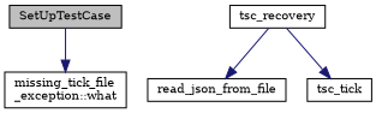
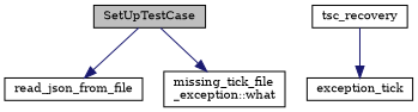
  digraph {
    fontname="DejaVu Serif"
    rankdir=TB
    node [color=black fillcolor=white fontname="DejaVu Serif" fontsize=10 shape=record style=filled]
    edge [color=midnightblue fontname="DejaVu Serif" fontsize=10 labelfontname=Helvetica labelfontsize=10 style=solid]
    n1 [fillcolor=grey75 fontcolor=black height=0.2 label=SetUpTestCase width=0.4]
    n2 [height=0.2 label=read_json_from_file width=0.4]
    n3 [height=0.2 label="missing_tick_file\l_exception::what" width=0.4]
    n4 [height=0.2 label=tsc_recovery width=0.4]
-   n5 [height=0.2 label=tsc_tick width=0.4]
-   n4 -> n2
+   n5 [height=0.2 label=exception_tick width=0.4]
+   n1 -> n2
    n1 -> n3
    n4 -> n5
  }
